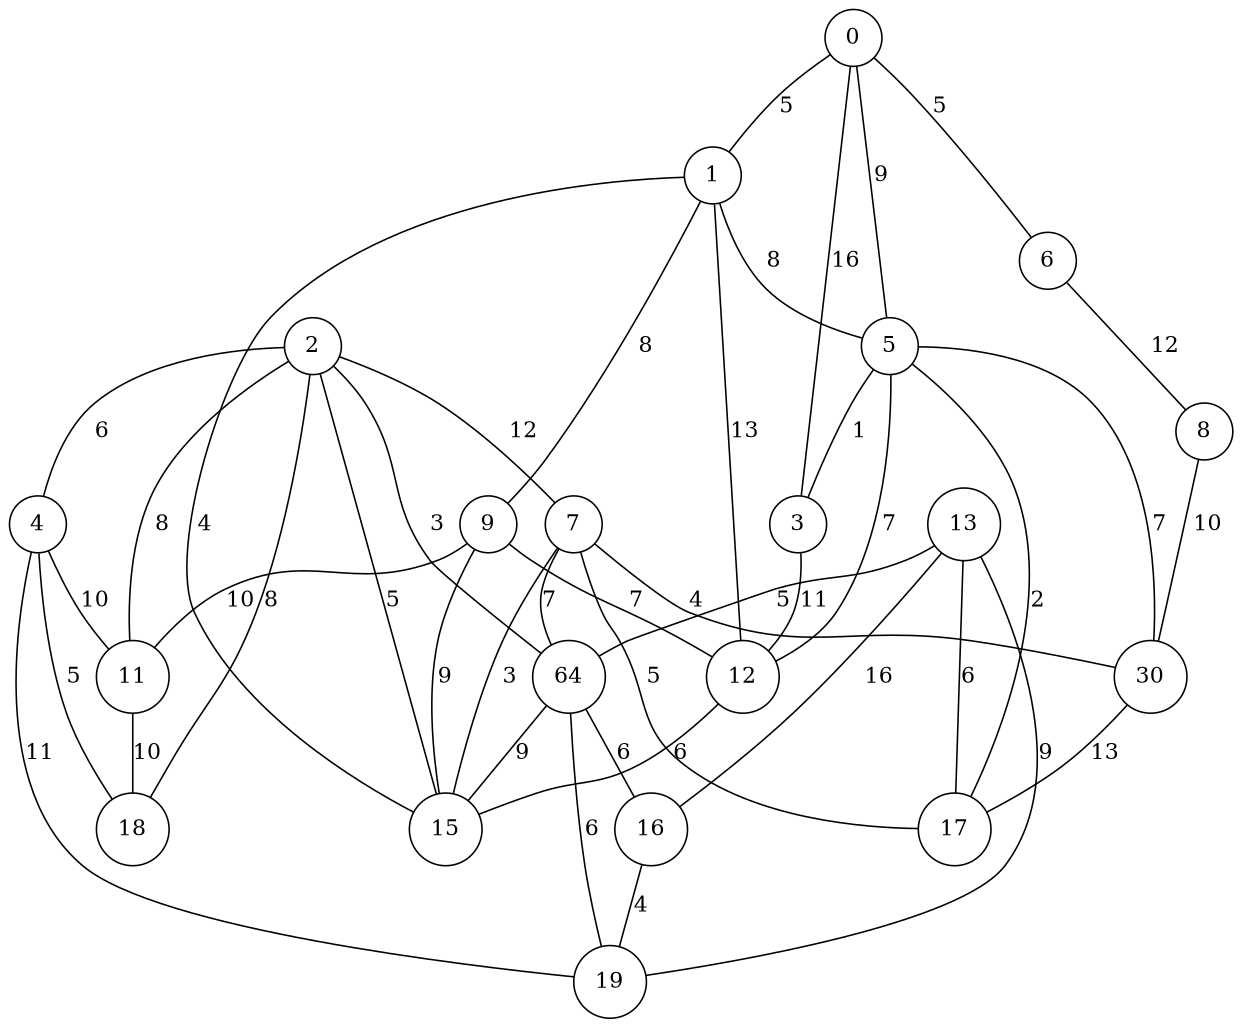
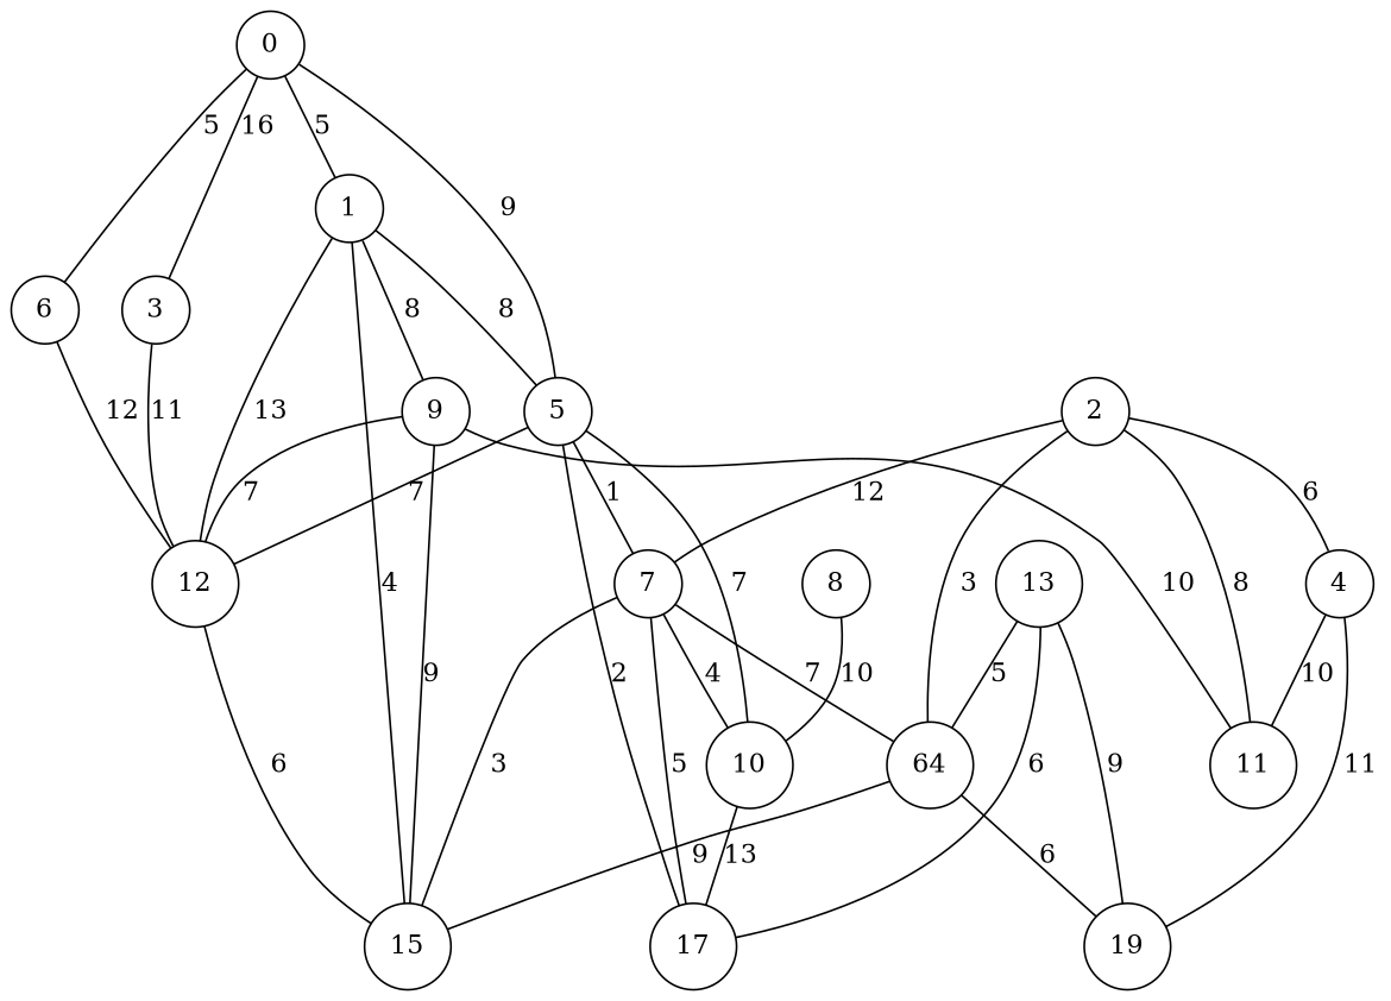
  graph {
    node [shape=circle]
    0
    3
    1
    5
    6
    12
    9
    15
    7
-   10 [label=30]
+   10
    17
    8
    11
    n14 [label=64]
-   18
    2
    4
    19
-   16
    13
    0 -- 3 [label=16]
    0 -- 1 [label=5]
    0 -- 5 [label=9]
    0 -- 6 [label=5]
    3 -- 12 [label=11]
    1 -- 5 [label=8]
    1 -- 12 [label=13]
    1 -- 9 [label=8]
    1 -- 15 [label=4]
    5 -- 12 [label=7]
-   5 -- 3 [label=1]
+   5 -- 7 [label=1]
    5 -- 10 [label=7]
    5 -- 17 [label=2]
-   6 -- 8 [label=12]
+   6 -- 12 [label=12]
    12 -- 15 [label=6]
    9 -- 12 [label=7]
    9 -- 15 [label=9]
    9 -- 11 [label=10]
    7 -- 15 [label=3]
    7 -- 10 [label=4]
    7 -- 17 [label=5]
    7 -- n14 [label=7]
    10 -- 17 [label=13]
    8 -- 10 [label=10]
-   11 -- 18 [label=10]
    n14 -- 15 [label=9]
    n14 -- 19 [label=6]
-   n14 -- 16 [label=6]
-   2 -- 15 [label=5]
    2 -- 7 [label=12]
    2 -- 11 [label=8]
    2 -- n14 [label=3]
-   2 -- 18 [label=8]
    2 -- 4 [label=6]
    4 -- 11 [label=10]
-   4 -- 18 [label=5]
    4 -- 19 [label=11]
-   16 -- 19 [label=4]
    13 -- 17 [label=6]
    13 -- n14 [label=5]
    13 -- 19 [label=9]
-   13 -- 16 [label=16]
  }
